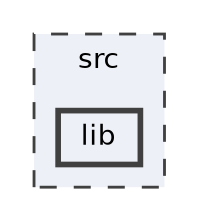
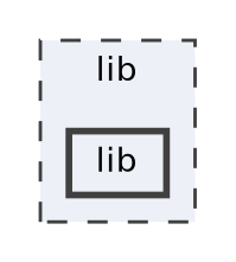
  digraph {
    compound=true
    n1 [color=grey25 fillcolor="#edf0f7" fontname=Helvetica fontsize=10 height=0.2 label=lib shape=box style="filled,bold" width=0.4]
    subgraph cluster_1 {
      bgcolor="#edf0f7"
      fontname=Helvetica
      fontsize=10
-     label=src
+     label=lib
      pencolor=grey25
      style="filled,dashed"
      n1
    }
  }
